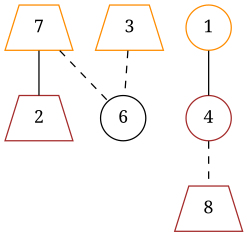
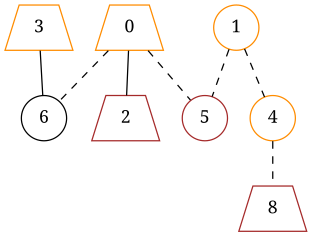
  graph {
    fontname="Noto Serif"
    node [color=darkorange fontname="Noto Serif" shape=trapezium type=corner x=447]
    edge [fontname="Noto Serif" frequency=1 style=dashed type0=line]
-   0 [type=intersection x=474 y=266 label=7]
+   0 [type=intersection x=474 y=266]
    2 [color=brown type=endpoint x=505 y=255]
+   5 [color=brown shape=circle y=277]
    6 [color=black shape=circle y=242]
    1 [shape=circle x=335 y=506]
-   4 [color=brown shape=circle x=59 y=411]
+   4 [shape=circle x=59 y=411]
    8 [color=brown x=88 y=283]
    3 [x=490 y=110]
    0 -- 2 [angle0=-.34 style=solid]
+   0 -- 5 [angle0=-.39]
    0 -- 6 [angle0=.73]
-   1 -- 4 [angle0=.33 style=solid]
+   1 -- 5 [angle0=-1.12]
+   1 -- 4 [angle0=.33]
    4 -- 8 [angle0=-1.35]
-   3 -- 6 [angle0=-1.26]
+   3 -- 6 [angle0=-1.26 style=solid]
  }
